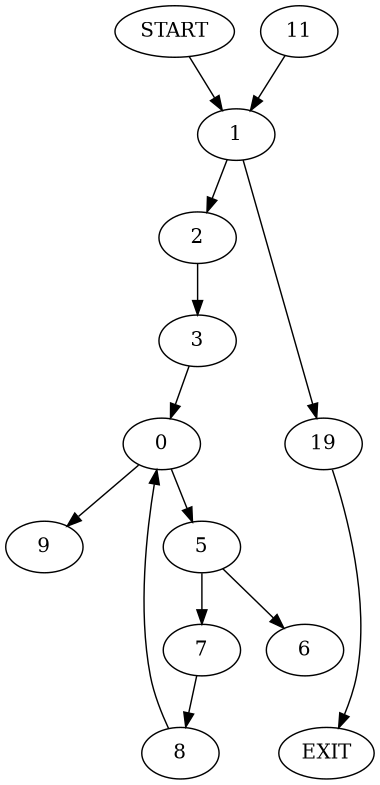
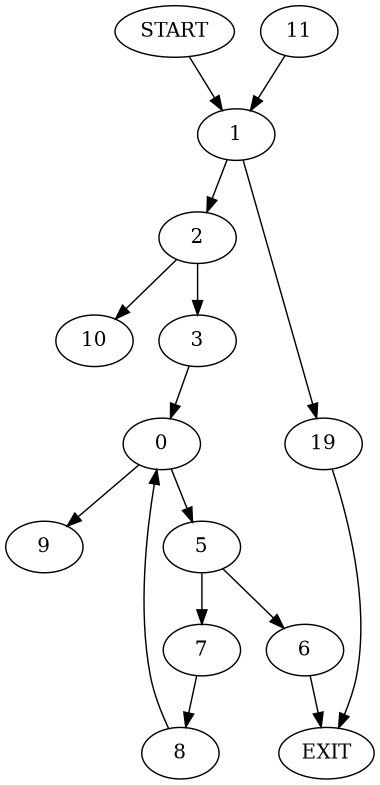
  digraph {
    n1 [label=START]
    1
    2
    n4 [label=19]
    3
+   10
    n7 [label=EXIT]
    n8 [label=0]
    5
    9
    6
    7
    8
    11
    n1 -> 1
    1 -> 2
    1 -> n4
    2 -> 3
+   2 -> 10
    n4 -> n7
    3 -> n8
    n8 -> 5
    n8 -> 9
    5 -> 6
    5 -> 7
+   6 -> n7
    7 -> 8
    8 -> n8
    11 -> 1
  }
